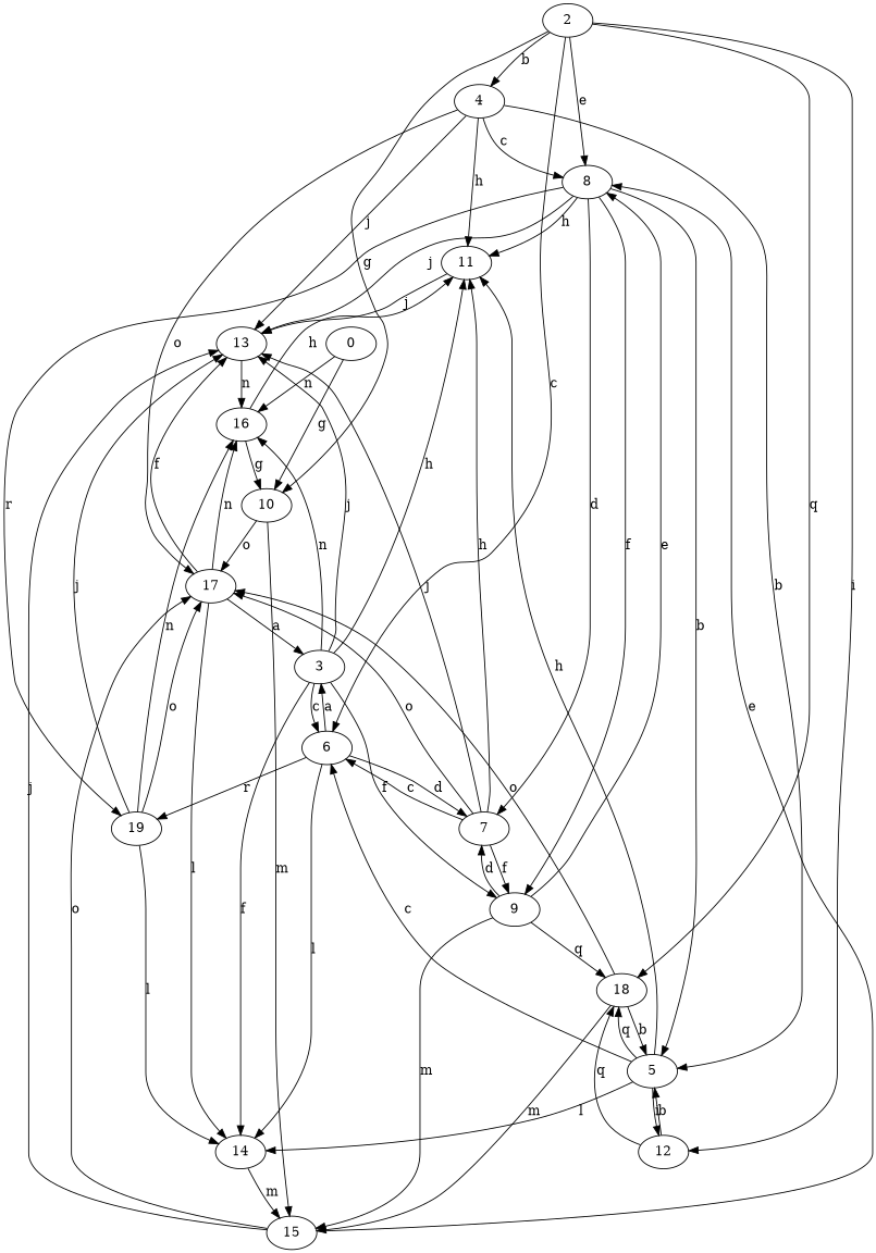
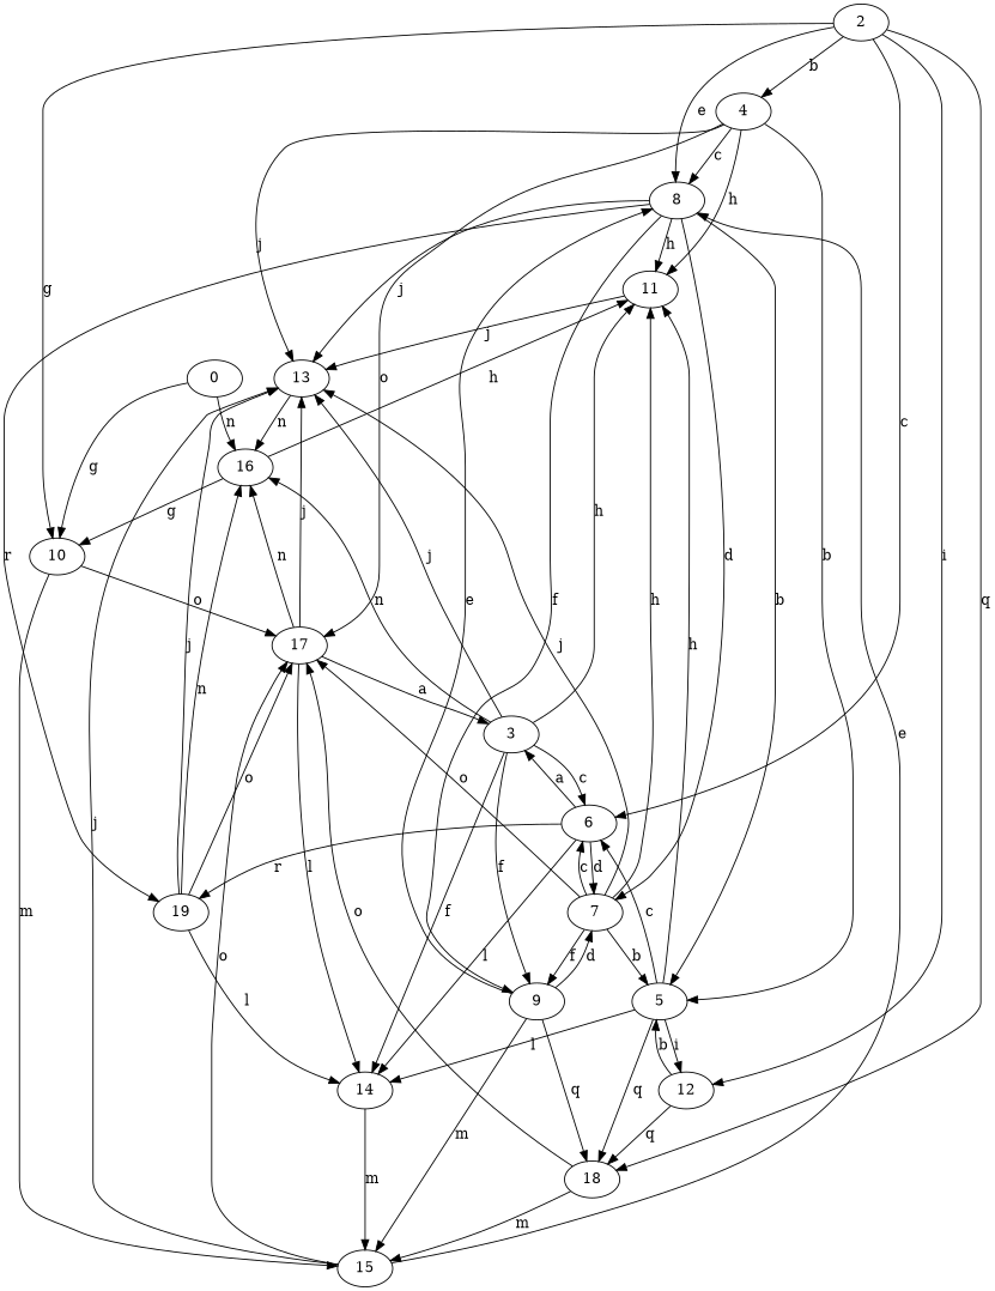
  strict digraph {
    2
    4
    6
    8
    10
    12
    18
    11
    13
    5
    17
    3
    14
    7
    19
    9
    15
    16
    0
    2 -> 4 [label=b]
    2 -> 6 [label=c]
    2 -> 8 [label=e]
    2 -> 10 [label=g]
    2 -> 12 [label=i]
    2 -> 18 [label=q]
    4 -> 8 [label=c]
    4 -> 11 [label=h]
    4 -> 13 [label=j]
    4 -> 5 [label=b]
    4 -> 17 [label=o]
    6 -> 3 [label=a]
    6 -> 14 [label=l]
    6 -> 7 [label=d]
    6 -> 19 [label=r]
    8 -> 11 [label=h]
    8 -> 13 [label=j]
    8 -> 5 [label=b]
    8 -> 7 [label=d]
    8 -> 19 [label=r]
    8 -> 9 [label=f]
    10 -> 17 [label=o]
    10 -> 15 [label=m]
    12 -> 18 [label=q]
    12 -> 5 [label=b]
-   18 -> 5 [label=b]
+   7 -> 5 [label=b]
    18 -> 17 [label=o]
    18 -> 15 [label=m]
    11 -> 13 [label=j]
    13 -> 16 [label=n]
    5 -> 6 [label=c]
    5 -> 12 [label=i]
    5 -> 18 [label=q]
    5 -> 11 [label=h]
    5 -> 14 [label=l]
-   17 -> 13 [label=f]
+   17 -> 13 [label=j]
    17 -> 3 [label=a]
    17 -> 14 [label=l]
    17 -> 16 [label=n]
    3 -> 6 [label=c]
    3 -> 11 [label=h]
    3 -> 13 [label=j]
    3 -> 14 [label=f]
    3 -> 9 [label=f]
    3 -> 16 [label=n]
    14 -> 15 [label=m]
    7 -> 6 [label=c]
    7 -> 11 [label=h]
    7 -> 13 [label=j]
    7 -> 17 [label=o]
    7 -> 9 [label=f]
    19 -> 13 [label=j]
    19 -> 17 [label=o]
    19 -> 14 [label=l]
    19 -> 16 [label=n]
    9 -> 8 [label=e]
    9 -> 18 [label=q]
    9 -> 7 [label=d]
    9 -> 15 [label=m]
    15 -> 8 [label=e]
    15 -> 13 [label=j]
    15 -> 17 [label=o]
    16 -> 10 [label=g]
    16 -> 11 [label=h]
    0 -> 10 [label=g]
    0 -> 16 [label=n]
  }
